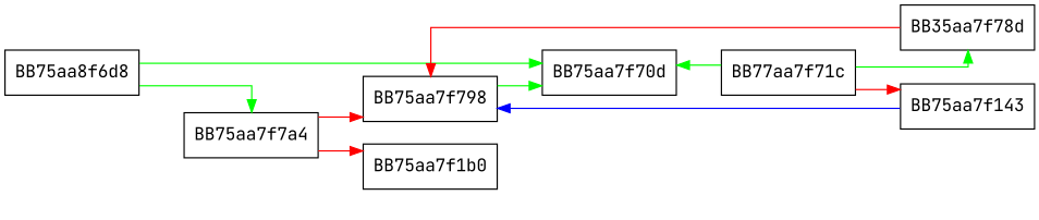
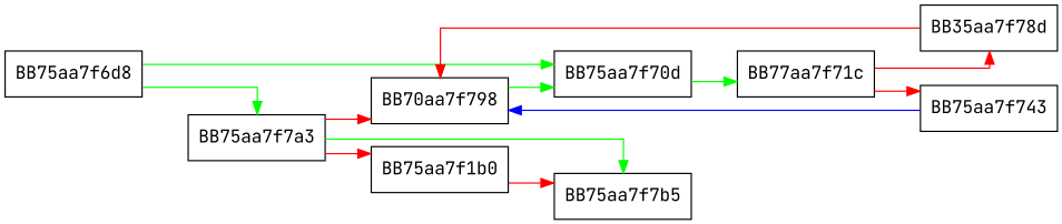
  digraph {
    fontname="JetBrains Mono"
    rankdir=LR
    splines=ortho
    node [fontname="JetBrains Mono" shape=box]
    edge [color=green fontname="JetBrains Mono"]
-   BB75aa7f6d8 [label=BB75aa8f6d8]
-   BB75aa7f7a4
+   BB75aa7f6d8
+   BB75aa7f7a4 [label=BB75aa7f7a3]
    BB75aa7f70d
+   BB75aa7f7b5
    n5 [label=BB75aa7f1b0]
-   BB75aa7f798
+   BB75aa7f798 [label=BB70aa7f798]
    n7 [label=BB77aa7f71c]
    n8 [label=BB35aa7f78d]
-   BB75aa7f743 [label=BB75aa7f143]
+   BB75aa7f743
    BB75aa7f6d8 -> BB75aa7f7a4
    BB75aa7f6d8 -> BB75aa7f70d
+   BB75aa7f7a4 -> BB75aa7f7b5
    BB75aa7f7a4 -> n5 [color=red]
    BB75aa7f7a4 -> BB75aa7f798 [color=red]
-   n7 -> BB75aa7f70d
+   BB75aa7f70d -> n7
+   n5 -> BB75aa7f7b5 [color=red]
    BB75aa7f798 -> BB75aa7f70d
-   n7 -> n8
+   n7 -> n8 [color=red]
    n7 -> BB75aa7f743 [color=red]
    n8 -> BB75aa7f798 [color=red]
    BB75aa7f743 -> BB75aa7f798 [color=blue]
  }
